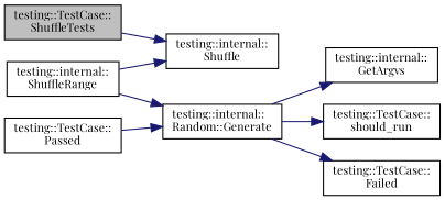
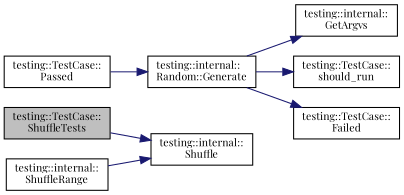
  digraph {
    fontname="Playfair Display"
    rankdir=LR
    node [color=black fillcolor=white fontname="Playfair Display" fontsize=10 shape=record style=filled]
    edge [color=midnightblue fontname="Playfair Display" fontsize=10 labelfontname=Helvetica labelfontsize=10 style=solid]
    n1 [fillcolor=grey75 fontcolor=black height=0.2 label="testing::TestCase::\lShuffleTests" width=0.4]
    n2 [height=0.2 label="testing::internal::\lShuffle" width=0.4]
    n3 [height=0.2 label="testing::internal::\lShuffleRange" width=0.4]
    n4 [height=0.2 label="testing::internal::\lRandom::Generate" width=0.4]
    n5 [height=0.2 label="testing::internal::\lGetArgvs" width=0.4]
    n6 [height=0.2 label="testing::TestCase::\lshould_run" width=0.4]
    n7 [height=0.2 label="testing::TestCase::\lFailed" width=0.4]
    n8 [height=0.2 label="testing::TestCase::\lPassed" width=0.4]
    n1 -> n2
    n3 -> n2
-   n3 -> n4
    n4 -> n5
    n4 -> n6
    n4 -> n7
    n8 -> n4
  }
